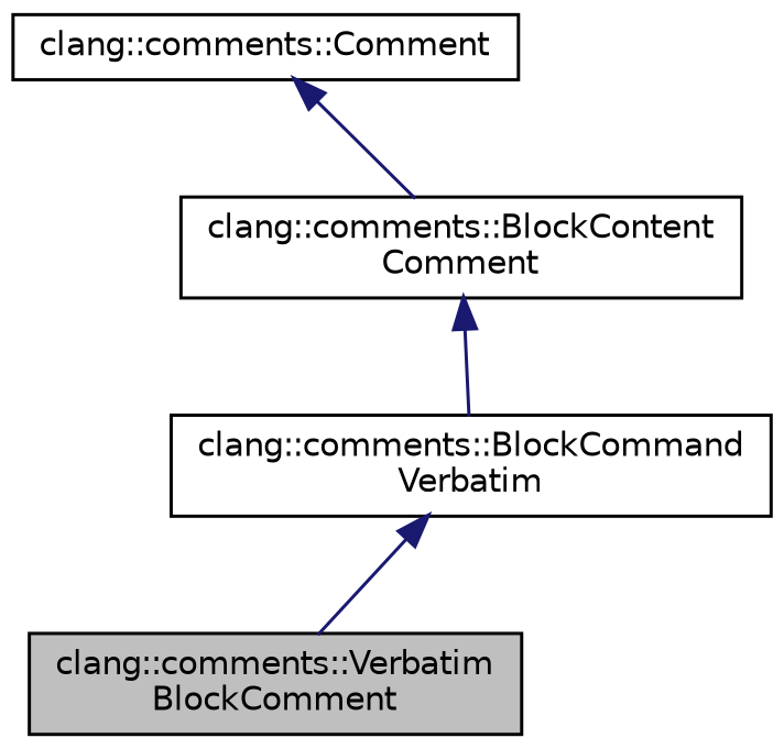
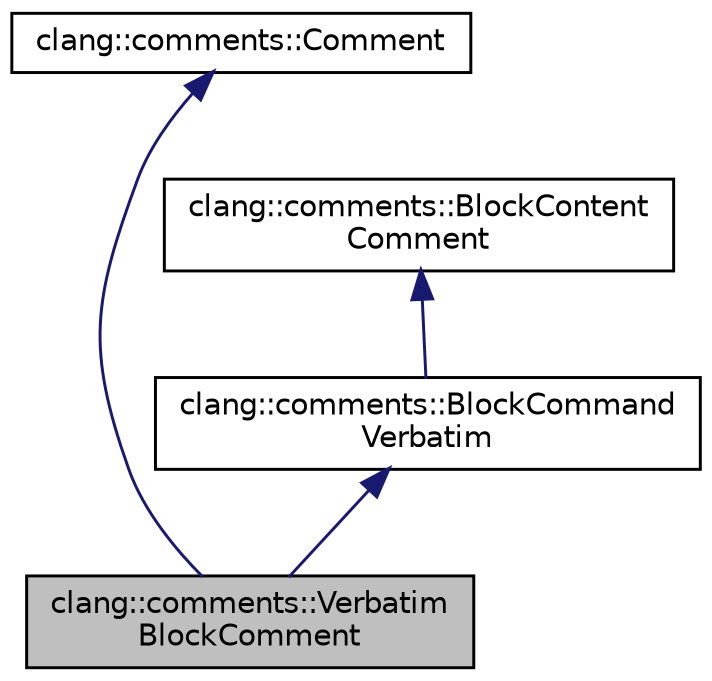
  digraph {
    node [color=black fontname=Helvetica fontsize=10 shape=record]
    edge [color=midnightblue dir=back fontname=Helvetica fontsize=10 labelfontname=Helvetica labelfontsize=10 style=solid]
    n1 [fillcolor=grey75 fontcolor=black height=0.2 label="clang::comments::Verbatim\lBlockComment" style=filled width=0.4]
    n2 [height=0.2 label="clang::comments::BlockCommand\lVerbatim" width=0.4]
    n3 [height=0.2 label="clang::comments::BlockContent\lComment" width=0.4]
    n4 [height=0.2 label="clang::comments::Comment" width=0.4]
    n2 -> n1
    n3 -> n2
-   n4 -> n3
+   n4 -> n1
  }
